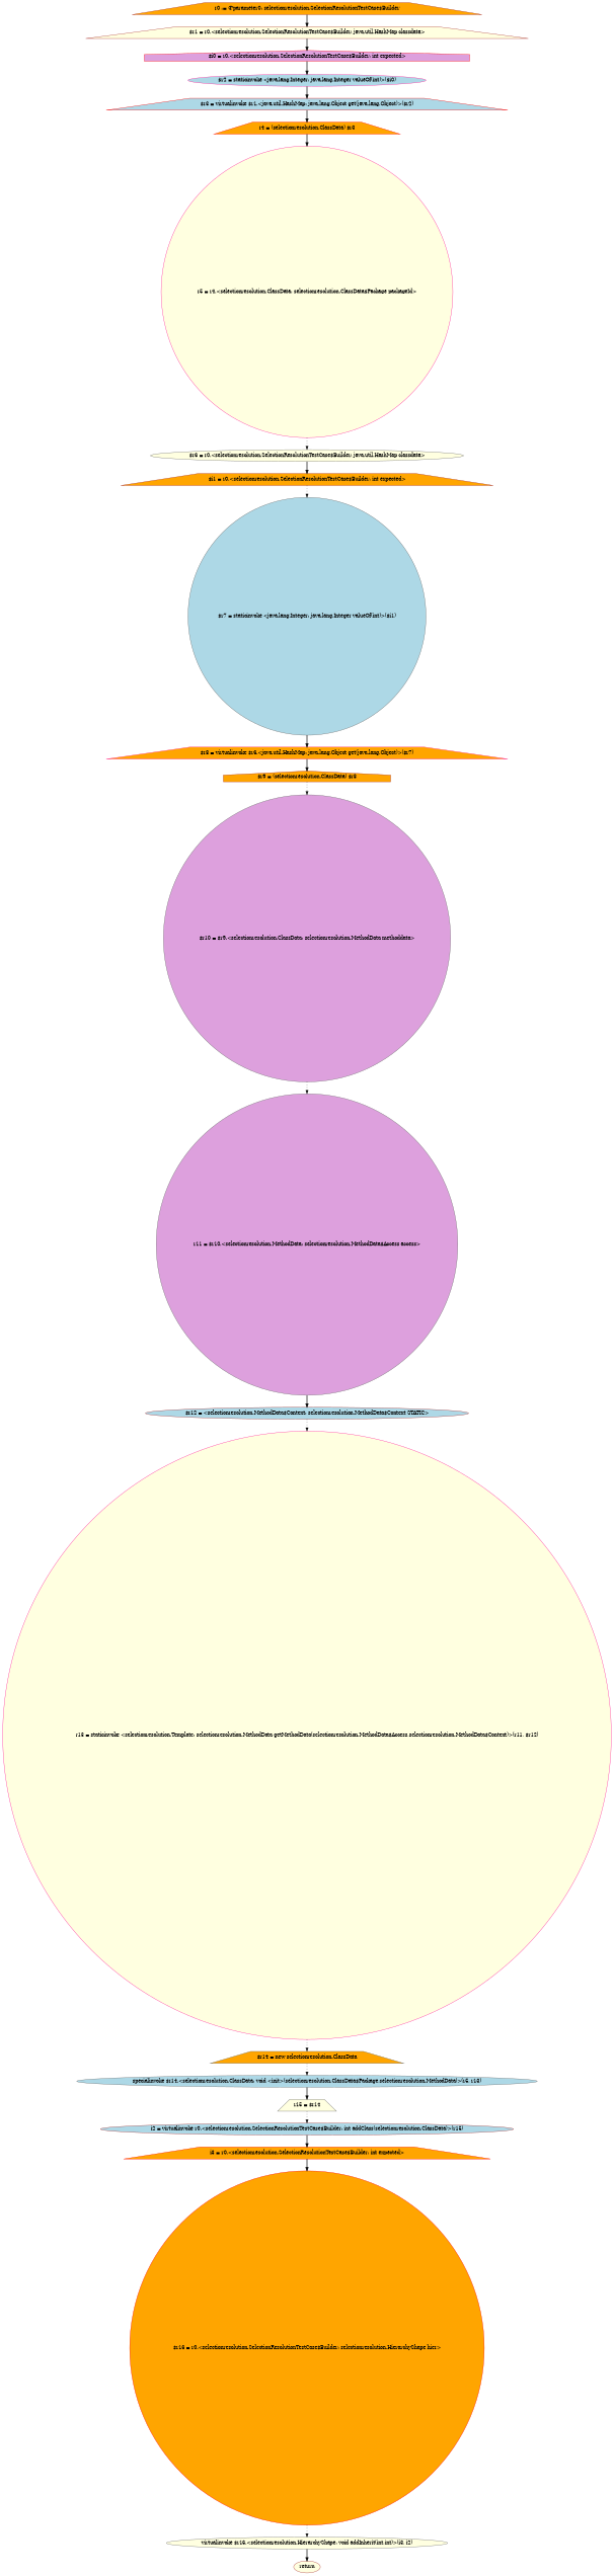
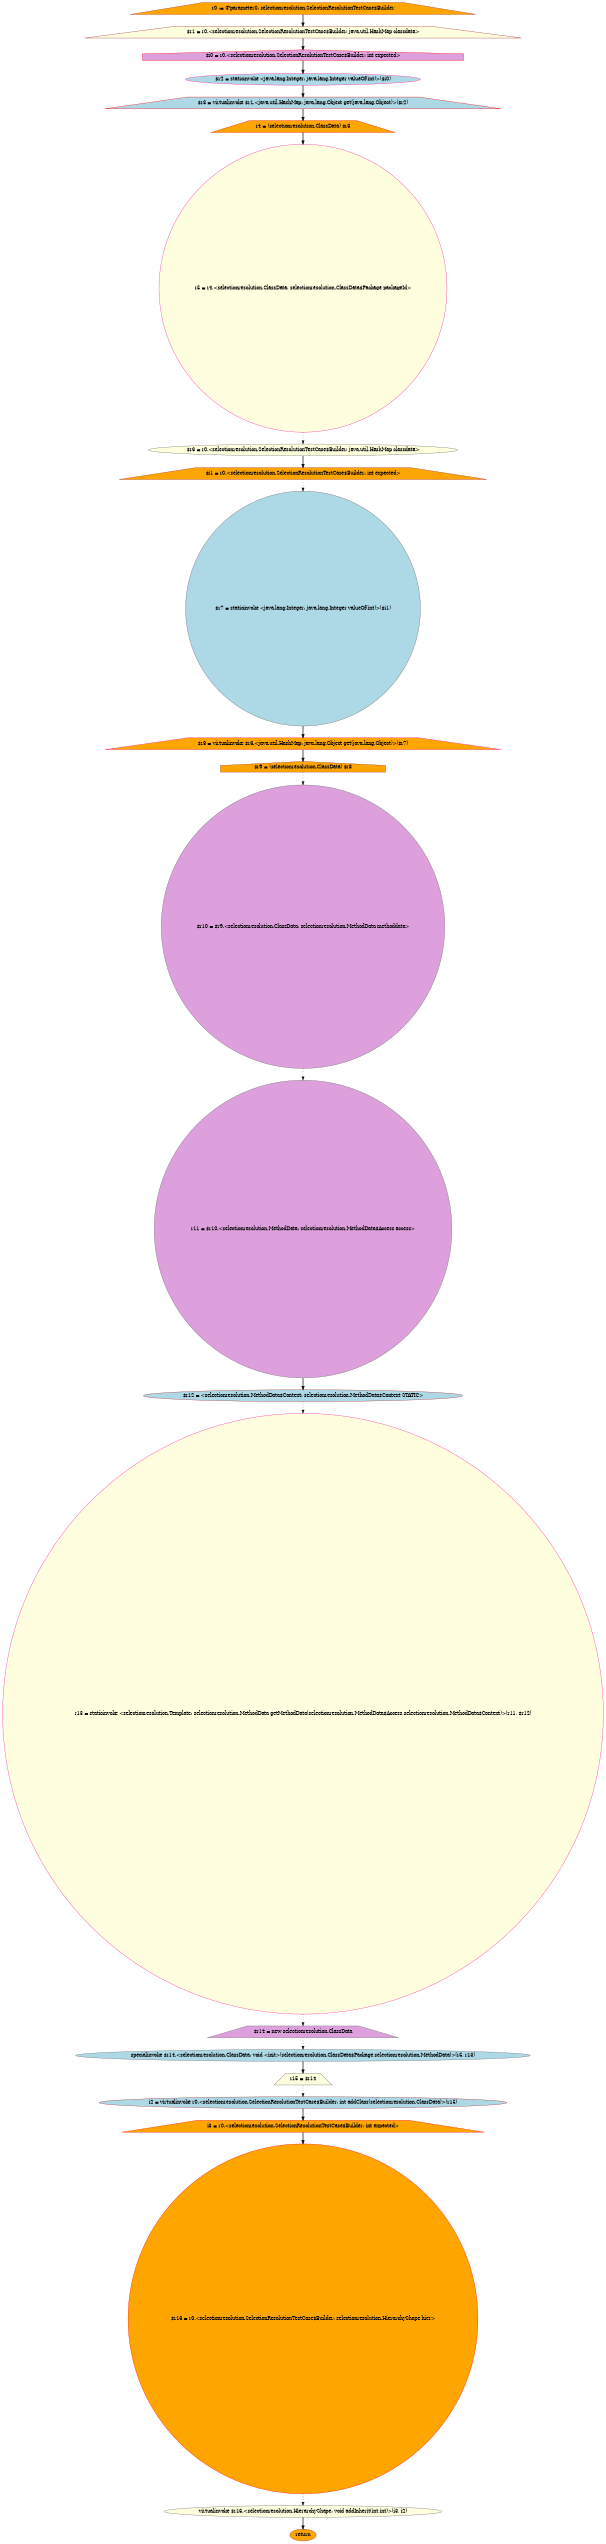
  digraph {
    node [color=gray40 fillcolor=orange shape=trapezium style=filled]
    edge [style=bold]
    "r0 := @parameter0: selectionresolution.SelectionResolutionTestCase$Builder" [color=brown]
    "$r1 = r0.<selectionresolution.SelectionResolutionTestCase$Builder: java.util.HashMap classdata>" [color=brown fillcolor=lightyellow]
    "$i0 = r0.<selectionresolution.SelectionResolutionTestCase$Builder: int expected>" [color=red fillcolor=plum shape=house]
    "$r2 = staticinvoke <java.lang.Integer: java.lang.Integer valueOf(int)>($i0)" [color=deeppink fillcolor=lightblue shape=ellipse]
    "$r3 = virtualinvoke $r1.<java.util.HashMap: java.lang.Object get(java.lang.Object)>($r2)" [color=red fillcolor=lightblue]
    "r4 = (selectionresolution.ClassData) $r3" [color=red]
    "r5 = r4.<selectionresolution.ClassData: selectionresolution.ClassData$Package packageId>" [color=deeppink fillcolor=lightyellow shape=circle]
    "$r6 = r0.<selectionresolution.SelectionResolutionTestCase$Builder: java.util.HashMap classdata>" [fillcolor=lightyellow shape=ellipse]
    "$i1 = r0.<selectionresolution.SelectionResolutionTestCase$Builder: int expected>" [color=brown]
    "$r7 = staticinvoke <java.lang.Integer: java.lang.Integer valueOf(int)>($i1)" [fillcolor=lightblue shape=circle]
    "$r8 = virtualinvoke $r6.<java.util.HashMap: java.lang.Object get(java.lang.Object)>($r7)" [color=deeppink]
    "$r9 = (selectionresolution.ClassData) $r8" [color=brown shape=house]
    "$r10 = $r9.<selectionresolution.ClassData: selectionresolution.MethodData methoddata>" [fillcolor=plum shape=circle]
    "r11 = $r10.<selectionresolution.MethodData: selectionresolution.MethodData$Access access>" [fillcolor=plum shape=circle]
    "$r12 = <selectionresolution.MethodData$Context: selectionresolution.MethodData$Context STATIC>" [color=brown fillcolor=lightblue shape=ellipse]
    "r13 = staticinvoke <selectionresolution.Template: selectionresolution.MethodData getMethodData(selectionresolution.MethodData$Access,selectionresolution.MethodData$Context)>(r11, $r12)" [color=deeppink fillcolor=lightyellow shape=circle]
-   "$r14 = new selectionresolution.ClassData"
+   "$r14 = new selectionresolution.ClassData" [fillcolor=plum]
    "specialinvoke $r14.<selectionresolution.ClassData: void <init>(selectionresolution.ClassData$Package,selectionresolution.MethodData)>(r5, r13)" [fillcolor=lightblue shape=ellipse]
    "r15 = $r14" [fillcolor=lightyellow]
    "i2 = virtualinvoke r0.<selectionresolution.SelectionResolutionTestCase$Builder: int addClass(selectionresolution.ClassData)>(r15)" [color=brown fillcolor=lightblue shape=ellipse]
    "i3 = r0.<selectionresolution.SelectionResolutionTestCase$Builder: int expected>" [color=red]
    "$r16 = r0.<selectionresolution.SelectionResolutionTestCase$Builder: selectionresolution.HierarchyShape hier>" [color=red shape=circle]
    "virtualinvoke $r16.<selectionresolution.HierarchyShape: void addInherit(int,int)>(i3, i2)" [fillcolor=lightyellow shape=ellipse]
-   return [color=brown fillcolor=lightyellow shape=ellipse]
+   return [color=brown shape=ellipse]
    "r0 := @parameter0: selectionresolution.SelectionResolutionTestCase$Builder" -> "$r1 = r0.<selectionresolution.SelectionResolutionTestCase$Builder: java.util.HashMap classdata>"
    "$r1 = r0.<selectionresolution.SelectionResolutionTestCase$Builder: java.util.HashMap classdata>" -> "$i0 = r0.<selectionresolution.SelectionResolutionTestCase$Builder: int expected>"
    "$i0 = r0.<selectionresolution.SelectionResolutionTestCase$Builder: int expected>" -> "$r2 = staticinvoke <java.lang.Integer: java.lang.Integer valueOf(int)>($i0)"
    "$r2 = staticinvoke <java.lang.Integer: java.lang.Integer valueOf(int)>($i0)" -> "$r3 = virtualinvoke $r1.<java.util.HashMap: java.lang.Object get(java.lang.Object)>($r2)"
    "$r3 = virtualinvoke $r1.<java.util.HashMap: java.lang.Object get(java.lang.Object)>($r2)" -> "r4 = (selectionresolution.ClassData) $r3"
    "r4 = (selectionresolution.ClassData) $r3" -> "r5 = r4.<selectionresolution.ClassData: selectionresolution.ClassData$Package packageId>"
    "r5 = r4.<selectionresolution.ClassData: selectionresolution.ClassData$Package packageId>" -> "$r6 = r0.<selectionresolution.SelectionResolutionTestCase$Builder: java.util.HashMap classdata>" [style=dotted]
    "$r6 = r0.<selectionresolution.SelectionResolutionTestCase$Builder: java.util.HashMap classdata>" -> "$i1 = r0.<selectionresolution.SelectionResolutionTestCase$Builder: int expected>"
    "$i1 = r0.<selectionresolution.SelectionResolutionTestCase$Builder: int expected>" -> "$r7 = staticinvoke <java.lang.Integer: java.lang.Integer valueOf(int)>($i1)" [style=dotted]
    "$r7 = staticinvoke <java.lang.Integer: java.lang.Integer valueOf(int)>($i1)" -> "$r8 = virtualinvoke $r6.<java.util.HashMap: java.lang.Object get(java.lang.Object)>($r7)"
    "$r8 = virtualinvoke $r6.<java.util.HashMap: java.lang.Object get(java.lang.Object)>($r7)" -> "$r9 = (selectionresolution.ClassData) $r8"
    "$r9 = (selectionresolution.ClassData) $r8" -> "$r10 = $r9.<selectionresolution.ClassData: selectionresolution.MethodData methoddata>" [style=dotted]
    "$r10 = $r9.<selectionresolution.ClassData: selectionresolution.MethodData methoddata>" -> "r11 = $r10.<selectionresolution.MethodData: selectionresolution.MethodData$Access access>" [style=dotted]
    "r11 = $r10.<selectionresolution.MethodData: selectionresolution.MethodData$Access access>" -> "$r12 = <selectionresolution.MethodData$Context: selectionresolution.MethodData$Context STATIC>"
    "$r12 = <selectionresolution.MethodData$Context: selectionresolution.MethodData$Context STATIC>" -> "r13 = staticinvoke <selectionresolution.Template: selectionresolution.MethodData getMethodData(selectionresolution.MethodData$Access,selectionresolution.MethodData$Context)>(r11, $r12)" [style=dotted]
    "r13 = staticinvoke <selectionresolution.Template: selectionresolution.MethodData getMethodData(selectionresolution.MethodData$Access,selectionresolution.MethodData$Context)>(r11, $r12)" -> "$r14 = new selectionresolution.ClassData" [style=dotted]
    "$r14 = new selectionresolution.ClassData" -> "specialinvoke $r14.<selectionresolution.ClassData: void <init>(selectionresolution.ClassData$Package,selectionresolution.MethodData)>(r5, r13)" [style=dotted]
    "specialinvoke $r14.<selectionresolution.ClassData: void <init>(selectionresolution.ClassData$Package,selectionresolution.MethodData)>(r5, r13)" -> "r15 = $r14"
    "r15 = $r14" -> "i2 = virtualinvoke r0.<selectionresolution.SelectionResolutionTestCase$Builder: int addClass(selectionresolution.ClassData)>(r15)" [style=dotted]
    "i2 = virtualinvoke r0.<selectionresolution.SelectionResolutionTestCase$Builder: int addClass(selectionresolution.ClassData)>(r15)" -> "i3 = r0.<selectionresolution.SelectionResolutionTestCase$Builder: int expected>"
    "i3 = r0.<selectionresolution.SelectionResolutionTestCase$Builder: int expected>" -> "$r16 = r0.<selectionresolution.SelectionResolutionTestCase$Builder: selectionresolution.HierarchyShape hier>"
    "$r16 = r0.<selectionresolution.SelectionResolutionTestCase$Builder: selectionresolution.HierarchyShape hier>" -> "virtualinvoke $r16.<selectionresolution.HierarchyShape: void addInherit(int,int)>(i3, i2)" [style=dotted]
    "virtualinvoke $r16.<selectionresolution.HierarchyShape: void addInherit(int,int)>(i3, i2)" -> return
  }
